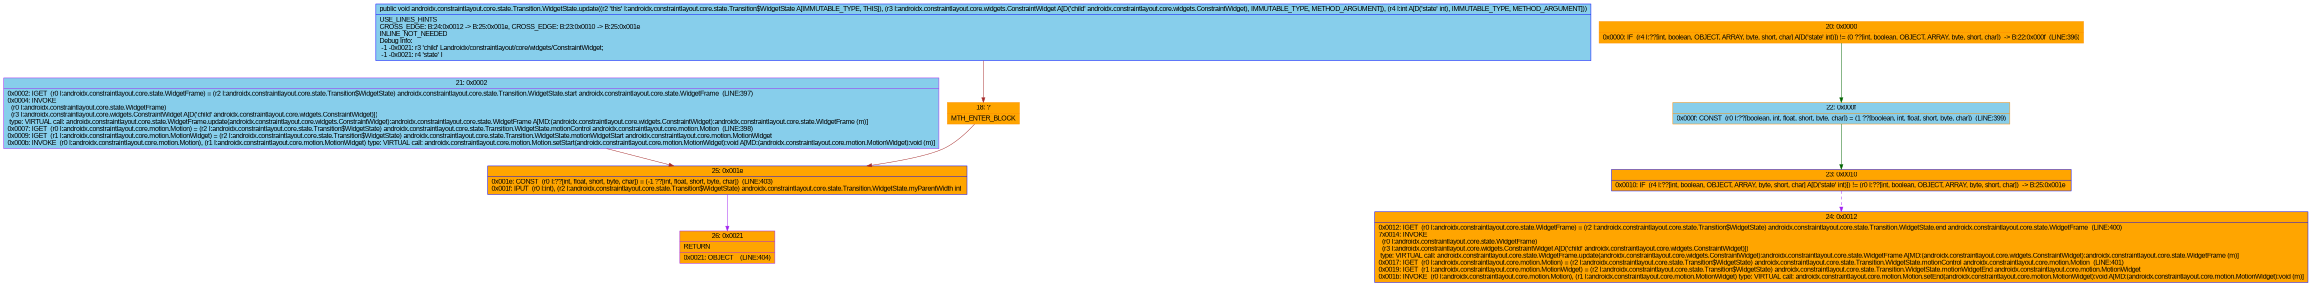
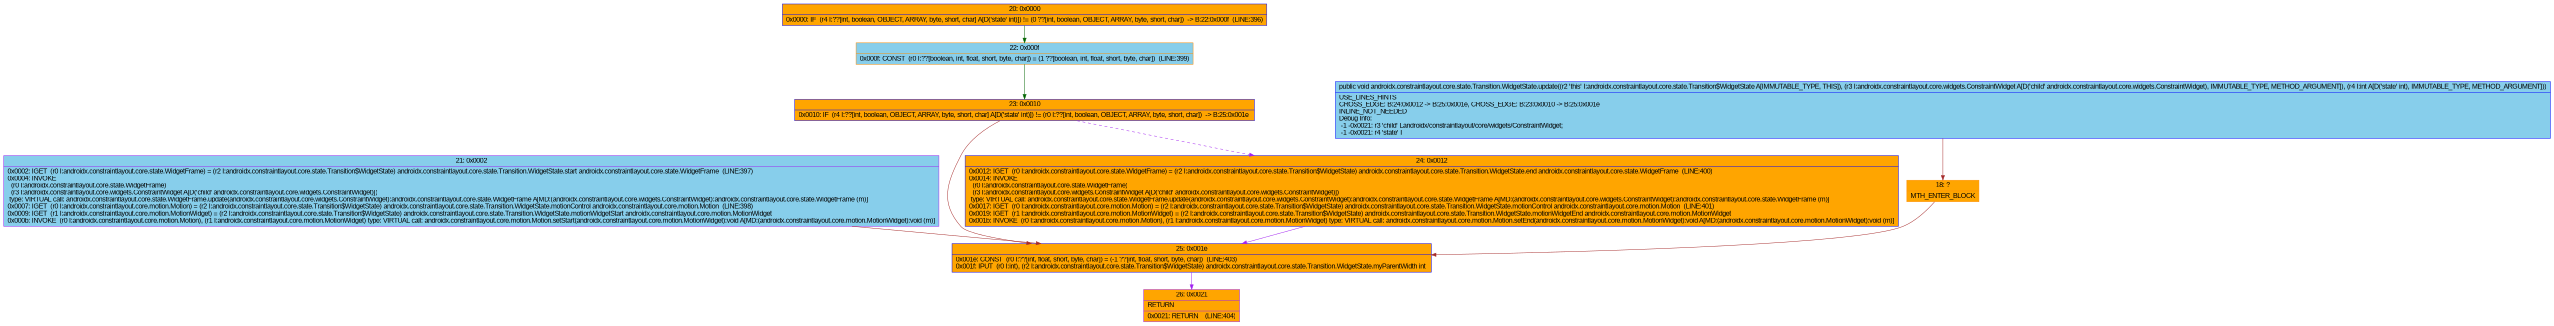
  digraph {
    fontname="Liberation Sans"
    node [color=blue fillcolor=orange fontname="Liberation Sans" shape=record style=filled]
    edge [color=brown fontname="Liberation Sans"]
    n1 [color=darkorange label="{18\:\ ?|MTH_ENTER_BLOCK\l}"]
    n2 [label="{25\:\ 0x001e|0x001e: CONST  (r0 I:??[int, float, short, byte, char]) = (\-1 ??[int, float, short, byte, char])  (LINE:403)\l0x001f: IPUT  (r0 I:int), (r2 I:androidx.constraintlayout.core.state.Transition$WidgetState) androidx.constraintlayout.core.state.Transition.WidgetState.myParentWidth int \l}"]
-   n3 [color=darkorange label="{20\:\ 0x0000|0x0000: IF  (r4 I:??[int, boolean, OBJECT, ARRAY, byte, short, char] A[D('state' int)]) != (0 ??[int, boolean, OBJECT, ARRAY, byte, short, char])  \-\> B:22:0x000f  (LINE:396)\l}"]
+   n3 [label="{20\:\ 0x0000|0x0000: IF  (r4 I:??[int, boolean, OBJECT, ARRAY, byte, short, char] A[D('state' int)]) != (0 ??[int, boolean, OBJECT, ARRAY, byte, short, char])  \-\> B:22:0x000f  (LINE:396)\l}"]
    n4 [color=darkorange fillcolor=skyblue label="{22\:\ 0x000f|0x000f: CONST  (r0 I:??[boolean, int, float, short, byte, char]) = (1 ??[boolean, int, float, short, byte, char])  (LINE:399)\l}"]
    n5 [color=purple fillcolor=skyblue label="{21\:\ 0x0002|0x0002: IGET  (r0 I:androidx.constraintlayout.core.state.WidgetFrame) = (r2 I:androidx.constraintlayout.core.state.Transition$WidgetState) androidx.constraintlayout.core.state.Transition.WidgetState.start androidx.constraintlayout.core.state.WidgetFrame  (LINE:397)\l0x0004: INVOKE  \l  (r0 I:androidx.constraintlayout.core.state.WidgetFrame)\l  (r3 I:androidx.constraintlayout.core.widgets.ConstraintWidget A[D('child' androidx.constraintlayout.core.widgets.ConstraintWidget)])\l type: VIRTUAL call: androidx.constraintlayout.core.state.WidgetFrame.update(androidx.constraintlayout.core.widgets.ConstraintWidget):androidx.constraintlayout.core.state.WidgetFrame A[MD:(androidx.constraintlayout.core.widgets.ConstraintWidget):androidx.constraintlayout.core.state.WidgetFrame (m)]\l0x0007: IGET  (r0 I:androidx.constraintlayout.core.motion.Motion) = (r2 I:androidx.constraintlayout.core.state.Transition$WidgetState) androidx.constraintlayout.core.state.Transition.WidgetState.motionControl androidx.constraintlayout.core.motion.Motion  (LINE:398)\l0x0009: IGET  (r1 I:androidx.constraintlayout.core.motion.MotionWidget) = (r2 I:androidx.constraintlayout.core.state.Transition$WidgetState) androidx.constraintlayout.core.state.Transition.WidgetState.motionWidgetStart androidx.constraintlayout.core.motion.MotionWidget \l0x000b: INVOKE  (r0 I:androidx.constraintlayout.core.motion.Motion), (r1 I:androidx.constraintlayout.core.motion.MotionWidget) type: VIRTUAL call: androidx.constraintlayout.core.motion.Motion.setStart(androidx.constraintlayout.core.motion.MotionWidget):void A[MD:(androidx.constraintlayout.core.motion.MotionWidget):void (m)]\l}"]
    n6 [label="{23\:\ 0x0010|0x0010: IF  (r4 I:??[int, boolean, OBJECT, ARRAY, byte, short, char] A[D('state' int)]) != (r0 I:??[int, boolean, OBJECT, ARRAY, byte, short, char])  \-\> B:25:0x001e \l}"]
-   n7 [color=purple label="{26\:\ 0x0021|RETURN\l|0x0021: OBJECT    (LINE:404)\l}"]
-   n8 [label="{24\:\ 0x0012|0x0012: IGET  (r0 I:androidx.constraintlayout.core.state.WidgetFrame) = (r2 I:androidx.constraintlayout.core.state.Transition$WidgetState) androidx.constraintlayout.core.state.Transition.WidgetState.end androidx.constraintlayout.core.state.WidgetFrame  (LINE:400)\l7x0014: INVOKE  \l  (r0 I:androidx.constraintlayout.core.state.WidgetFrame)\l  (r3 I:androidx.constraintlayout.core.widgets.ConstraintWidget A[D('child' androidx.constraintlayout.core.widgets.ConstraintWidget)])\l type: VIRTUAL call: androidx.constraintlayout.core.state.WidgetFrame.update(androidx.constraintlayout.core.widgets.ConstraintWidget):androidx.constraintlayout.core.state.WidgetFrame A[MD:(androidx.constraintlayout.core.widgets.ConstraintWidget):androidx.constraintlayout.core.state.WidgetFrame (m)]\l0x0017: IGET  (r0 I:androidx.constraintlayout.core.motion.Motion) = (r2 I:androidx.constraintlayout.core.state.Transition$WidgetState) androidx.constraintlayout.core.state.Transition.WidgetState.motionControl androidx.constraintlayout.core.motion.Motion  (LINE:401)\l0x0019: IGET  (r1 I:androidx.constraintlayout.core.motion.MotionWidget) = (r2 I:androidx.constraintlayout.core.state.Transition$WidgetState) androidx.constraintlayout.core.state.Transition.WidgetState.motionWidgetEnd androidx.constraintlayout.core.motion.MotionWidget \l0x001b: INVOKE  (r0 I:androidx.constraintlayout.core.motion.Motion), (r1 I:androidx.constraintlayout.core.motion.MotionWidget) type: VIRTUAL call: androidx.constraintlayout.core.motion.Motion.setEnd(androidx.constraintlayout.core.motion.MotionWidget):void A[MD:(androidx.constraintlayout.core.motion.MotionWidget):void (m)]\l}"]
+   n7 [color=purple label="{26\:\ 0x0021|RETURN\l|0x0021: RETURN    (LINE:404)\l}"]
+   n8 [label="{24\:\ 0x0012|0x0012: IGET  (r0 I:androidx.constraintlayout.core.state.WidgetFrame) = (r2 I:androidx.constraintlayout.core.state.Transition$WidgetState) androidx.constraintlayout.core.state.Transition.WidgetState.end androidx.constraintlayout.core.state.WidgetFrame  (LINE:400)\l0x0014: INVOKE  \l  (r0 I:androidx.constraintlayout.core.state.WidgetFrame)\l  (r3 I:androidx.constraintlayout.core.widgets.ConstraintWidget A[D('child' androidx.constraintlayout.core.widgets.ConstraintWidget)])\l type: VIRTUAL call: androidx.constraintlayout.core.state.WidgetFrame.update(androidx.constraintlayout.core.widgets.ConstraintWidget):androidx.constraintlayout.core.state.WidgetFrame A[MD:(androidx.constraintlayout.core.widgets.ConstraintWidget):androidx.constraintlayout.core.state.WidgetFrame (m)]\l0x0017: IGET  (r0 I:androidx.constraintlayout.core.motion.Motion) = (r2 I:androidx.constraintlayout.core.state.Transition$WidgetState) androidx.constraintlayout.core.state.Transition.WidgetState.motionControl androidx.constraintlayout.core.motion.Motion  (LINE:401)\l0x0019: IGET  (r1 I:androidx.constraintlayout.core.motion.MotionWidget) = (r2 I:androidx.constraintlayout.core.state.Transition$WidgetState) androidx.constraintlayout.core.state.Transition.WidgetState.motionWidgetEnd androidx.constraintlayout.core.motion.MotionWidget \l0x001b: INVOKE  (r0 I:androidx.constraintlayout.core.motion.Motion), (r1 I:androidx.constraintlayout.core.motion.MotionWidget) type: VIRTUAL call: androidx.constraintlayout.core.motion.Motion.setEnd(androidx.constraintlayout.core.motion.MotionWidget):void A[MD:(androidx.constraintlayout.core.motion.MotionWidget):void (m)]\l}"]
    n9 [fillcolor=skyblue label="{public void androidx.constraintlayout.core.state.Transition.WidgetState.update((r2 'this' I:androidx.constraintlayout.core.state.Transition$WidgetState A[IMMUTABLE_TYPE, THIS]), (r3 I:androidx.constraintlayout.core.widgets.ConstraintWidget A[D('child' androidx.constraintlayout.core.widgets.ConstraintWidget), IMMUTABLE_TYPE, METHOD_ARGUMENT]), (r4 I:int A[D('state' int), IMMUTABLE_TYPE, METHOD_ARGUMENT]))  | USE_LINES_HINTS\lCROSS_EDGE: B:24:0x0012 \-\> B:25:0x001e, CROSS_EDGE: B:23:0x0010 \-\> B:25:0x001e\lINLINE_NOT_NEEDED\lDebug Info:\l  \-1 \-0x0021: r3 'child' Landroidx\/constraintlayout\/core\/widgets\/ConstraintWidget;\l  \-1 \-0x0021: r4 'state' I\l}"]
    n1 -> n2
    n2 -> n7 [color=purple]
    n3 -> n4 [color=darkgreen]
    n4 -> n6 [color=darkgreen]
    n5 -> n2
+   n6 -> n2
    n6 -> n8 [color=purple style=dashed]
+   n8 -> n2 [color=purple]
    n9 -> n1
  }
